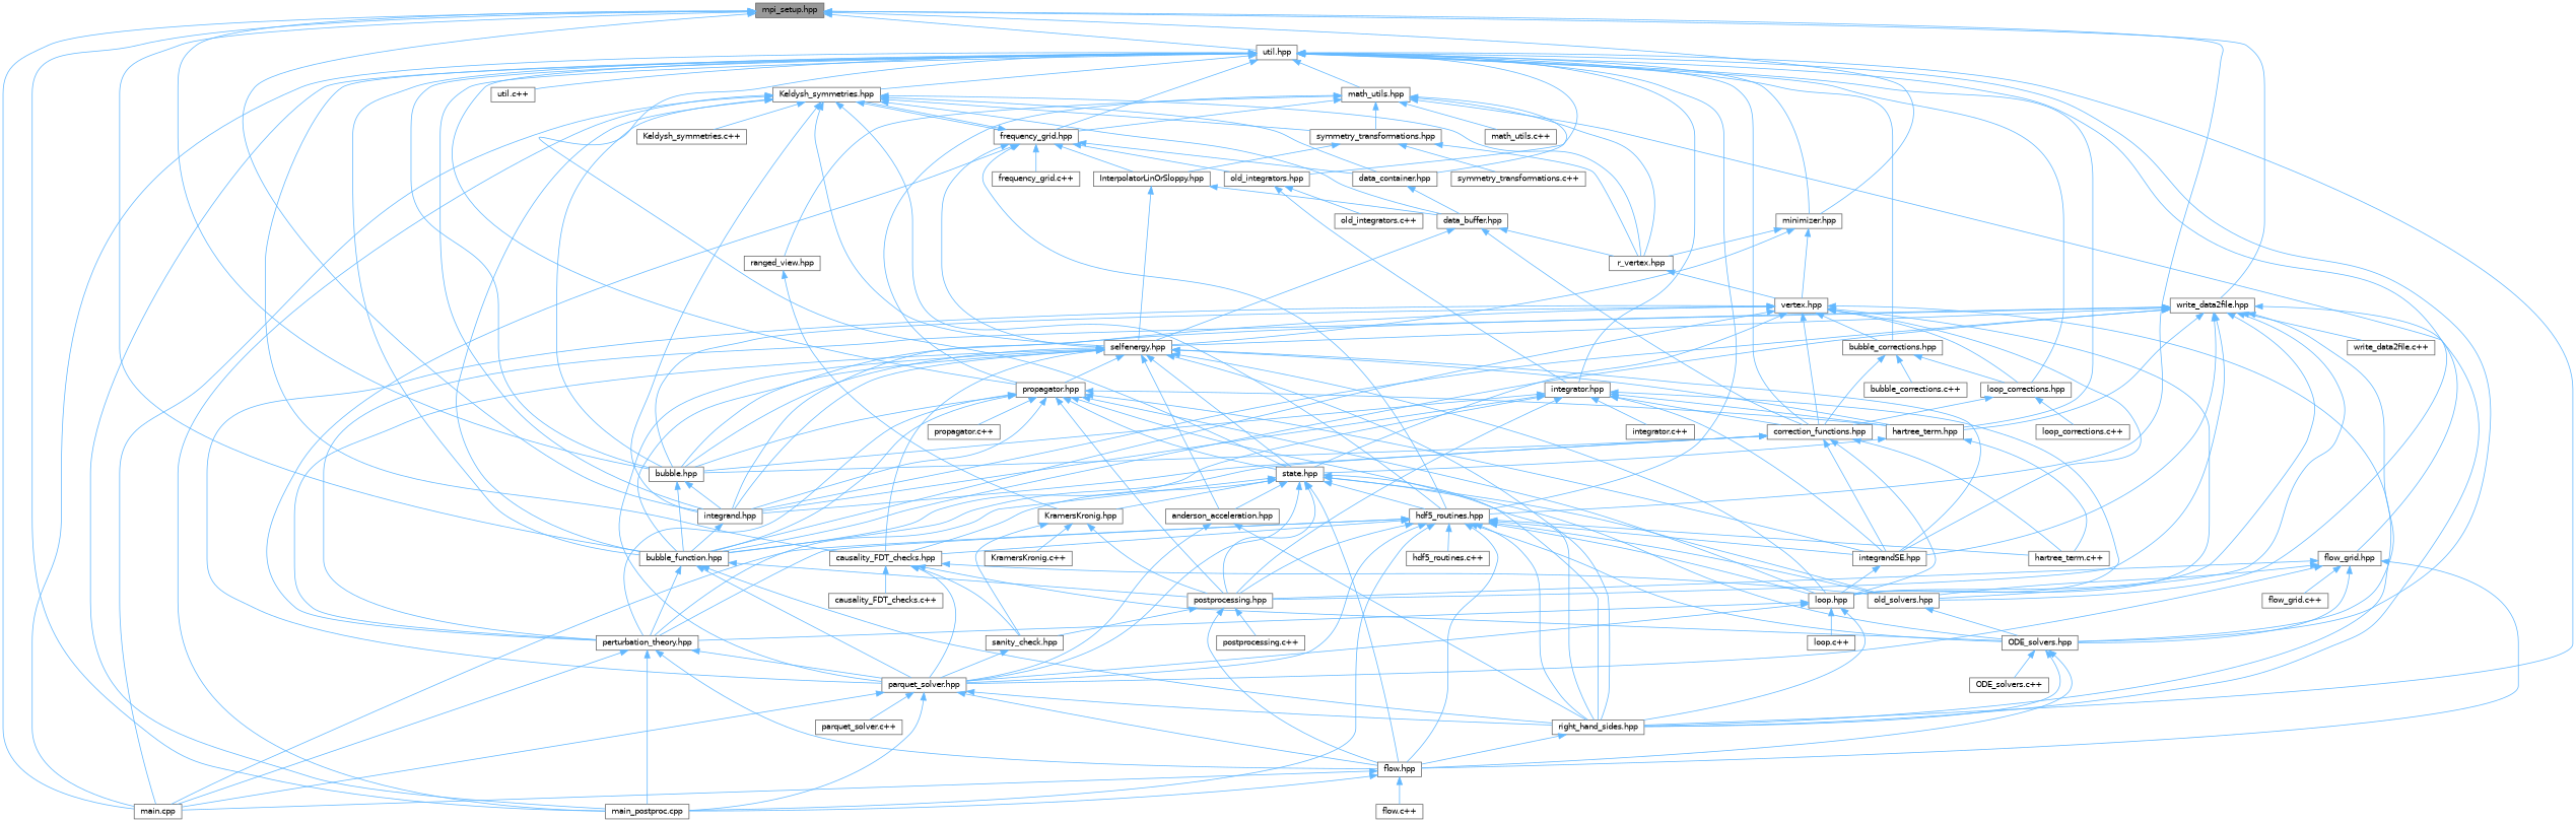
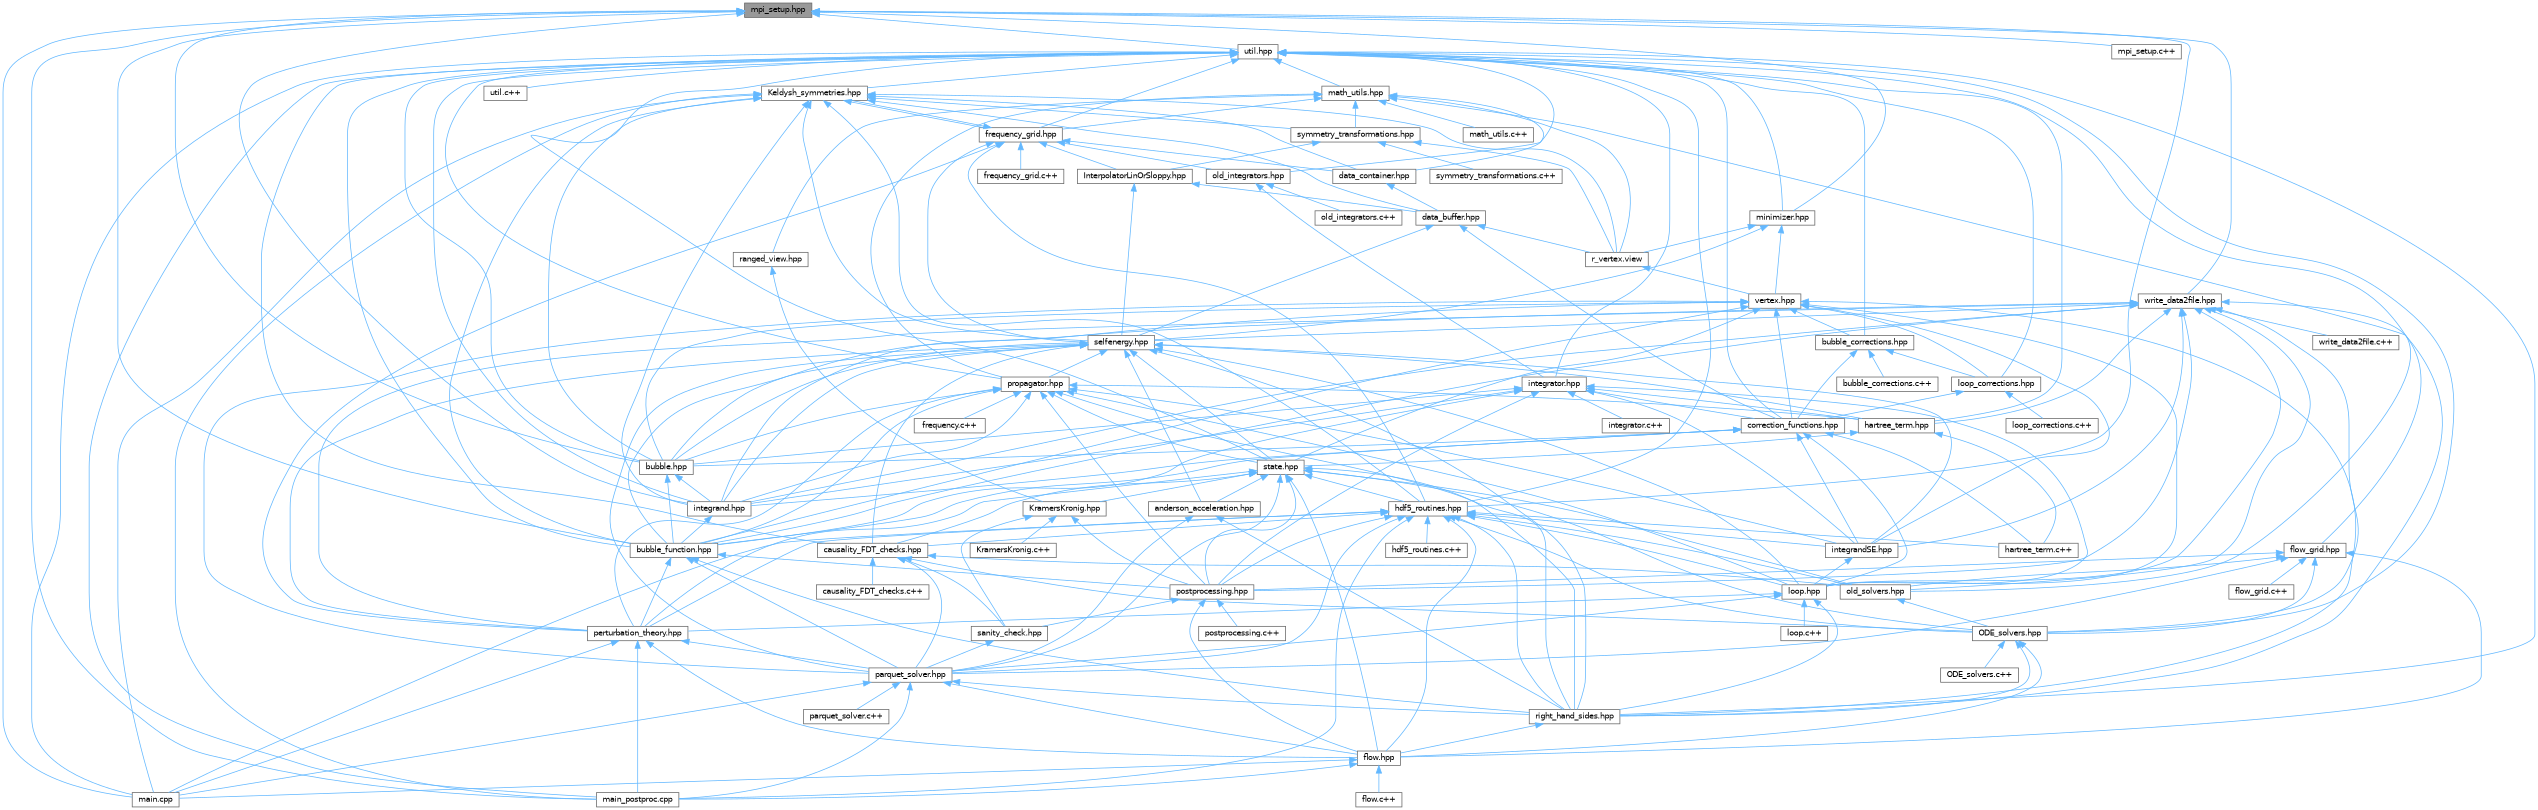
  digraph {
    node [color=grey40 fillcolor=white fontname=Helvetica fontsize=10 shape=box style=filled]
    edge [color=steelblue1 dir=back fontname=Helvetica fontsize=10 labelfontname=Helvetica labelfontsize=10 style=solid]
    n1 [color=gray40 fillcolor=grey60 fontcolor=black height=0.2 label="mpi_setup.hpp" width=0.4]
    n2 [height=0.2 label="bubble.hpp" width=0.4]
    n3 [height=0.2 label="bubble_function.hpp" width=0.4]
    n4 [height=0.2 label="main.cpp" width=0.4]
    n5 [height=0.2 label="main_postproc.cpp" width=0.4]
    n6 [height=0.2 label="integrand.hpp" width=0.4]
    n7 [height=0.2 label="hdf5_routines.hpp" width=0.4]
    n8 [height=0.2 label="minimizer.hpp" width=0.4]
+   n9 [height=0.2 label="mpi_setup.c++" width=0.4]
    n10 [height=0.2 label="util.hpp" width=0.4]
    n11 [height=0.2 label="write_data2file.hpp" width=0.4]
    n12 [height=0.2 label="parquet_solver.hpp" width=0.4]
    n13 [height=0.2 label="right_hand_sides.hpp" width=0.4]
    n14 [height=0.2 label="perturbation_theory.hpp" width=0.4]
    n15 [height=0.2 label="postprocessing.hpp" width=0.4]
    n16 [height=0.2 label="flow.hpp" width=0.4]
    n17 [height=0.2 label="ODE_solvers.hpp" width=0.4]
    n18 [height=0.2 label="causality_FDT_checks.hpp" width=0.4]
    n19 [height=0.2 label="old_solvers.hpp" width=0.4]
    n20 [height=0.2 label="hartree_term.c++" width=0.4]
    n21 [height=0.2 label="hdf5_routines.c++" width=0.4]
    n22 [height=0.2 label="integrandSE.hpp" width=0.4]
    n23 [height=0.2 label="loop.hpp" width=0.4]
-   n24 [height=0.2 label="r_vertex.hpp" width=0.4]
+   n24 [height=0.2 label="r_vertex.view" width=0.4]
    n25 [height=0.2 label="vertex.hpp" width=0.4]
    n26 [height=0.2 label="selfenergy.hpp" width=0.4]
    n27 [height=0.2 label="bubble_corrections.hpp" width=0.4]
    n28 [height=0.2 label="correction_functions.hpp" width=0.4]
    n29 [height=0.2 label="loop_corrections.hpp" width=0.4]
    n30 [height=0.2 label="state.hpp" width=0.4]
    n31 [height=0.2 label="hartree_term.hpp" width=0.4]
    n32 [height=0.2 label="propagator.hpp" width=0.4]
    n33 [height=0.2 label="Keldysh_symmetries.hpp" width=0.4]
    n34 [height=0.2 label="frequency_grid.hpp" width=0.4]
    n35 [height=0.2 label="old_integrators.hpp" width=0.4]
    n36 [height=0.2 label="integrator.hpp" width=0.4]
    n37 [height=0.2 label="math_utils.hpp" width=0.4]
    n38 [height=0.2 label="util.c++" width=0.4]
    n39 [height=0.2 label="write_data2file.c++" width=0.4]
    n40 [height=0.2 label="parquet_solver.c++" width=0.4]
    n41 [height=0.2 label="postprocessing.c++" width=0.4]
    n42 [height=0.2 label="sanity_check.hpp" width=0.4]
    n43 [height=0.2 label="flow.c++" width=0.4]
    n44 [height=0.2 label="ODE_solvers.c++" width=0.4]
    n45 [height=0.2 label="causality_FDT_checks.c++" width=0.4]
    n46 [height=0.2 label="loop.c++" width=0.4]
    n47 [height=0.2 label="anderson_acceleration.hpp" width=0.4]
    n48 [height=0.2 label="bubble_corrections.c++" width=0.4]
    n49 [height=0.2 label="loop_corrections.c++" width=0.4]
    n50 [height=0.2 label="KramersKronig.hpp" width=0.4]
    n51 [height=0.2 label="KramersKronig.c++" width=0.4]
-   n52 [height=0.2 label="propagator.c++" width=0.4]
-   n53 [height=0.2 label="Keldysh_symmetries.c++" width=0.4]
+   n52 [height=0.2 label="frequency.c++" width=0.4]
    n54 [height=0.2 label="data_buffer.hpp" width=0.4]
    n55 [height=0.2 label="data_container.hpp" width=0.4]
    n56 [height=0.2 label="symmetry_transformations.hpp" width=0.4]
    n57 [height=0.2 label="InterpolatorLinOrSloppy.hpp" width=0.4]
    n58 [height=0.2 label="frequency_grid.c++" width=0.4]
    n59 [height=0.2 label="old_integrators.c++" width=0.4]
    n60 [height=0.2 label="integrator.c++" width=0.4]
    n61 [height=0.2 label="flow_grid.hpp" width=0.4]
    n62 [height=0.2 label="math_utils.c++" width=0.4]
    n63 [height=0.2 label="ranged_view.hpp" width=0.4]
    n64 [height=0.2 label="symmetry_transformations.c++" width=0.4]
    n65 [height=0.2 label="flow_grid.c++" width=0.4]
    n1 -> n2
    n1 -> n3
    n1 -> n4
    n1 -> n5
    n1 -> n6
    n1 -> n7
    n1 -> n8
+   n1 -> n9
    n1 -> n10
    n1 -> n11
    n2 -> n3
    n2 -> n6
    n3 -> n12
    n3 -> n13
    n3 -> n14
    n3 -> n15
    n6 -> n3
    n7 -> n4
    n7 -> n5
    n7 -> n12
    n7 -> n13
    n7 -> n14
    n7 -> n15
    n7 -> n16
    n7 -> n17
    n7 -> n18
    n7 -> n19
    n7 -> n20
    n7 -> n21
    n7 -> n22
    n7 -> n23
    n8 -> n24
    n8 -> n25
    n8 -> n26
    n10 -> n2
    n10 -> n3
    n10 -> n4
    n10 -> n5
    n10 -> n6
    n10 -> n7
    n10 -> n8
    n10 -> n13
    n10 -> n17
    n10 -> n18
    n10 -> n19
    n10 -> n27
    n10 -> n28
    n10 -> n29
    n10 -> n30
    n10 -> n31
    n10 -> n32
    n10 -> n33
    n10 -> n34
    n10 -> n35
    n10 -> n36
    n10 -> n37
    n10 -> n38
    n11 -> n2
    n11 -> n3
    n11 -> n6
    n11 -> n13
    n11 -> n14
    n11 -> n15
    n11 -> n17
    n11 -> n19
    n11 -> n22
    n11 -> n23
    n11 -> n26
    n11 -> n31
    n11 -> n39
    n12 -> n4
    n12 -> n5
    n12 -> n13
    n12 -> n16
    n12 -> n40
    n13 -> n16
    n14 -> n4
    n14 -> n5
    n14 -> n12
    n14 -> n16
    n15 -> n16
    n15 -> n41
    n15 -> n42
    n16 -> n4
    n16 -> n5
    n16 -> n43
    n17 -> n13
    n17 -> n16
    n17 -> n44
    n18 -> n12
    n18 -> n17
    n18 -> n19
    n18 -> n42
    n18 -> n45
    n19 -> n17
    n22 -> n23
    n23 -> n12
    n23 -> n13
    n23 -> n14
    n23 -> n46
    n24 -> n25
    n25 -> n2
    n25 -> n3
    n25 -> n6
    n25 -> n12
    n25 -> n13
    n25 -> n22
    n25 -> n23
    n25 -> n27
    n25 -> n28
    n25 -> n29
    n25 -> n30
    n26 -> n2
    n26 -> n3
    n26 -> n6
    n26 -> n12
    n26 -> n13
    n26 -> n14
    n26 -> n18
    n26 -> n22
    n26 -> n23
    n26 -> n30
    n26 -> n31
    n26 -> n32
    n26 -> n47
    n27 -> n28
    n27 -> n29
    n27 -> n48
    n28 -> n2
    n28 -> n3
    n28 -> n6
    n28 -> n20
    n28 -> n22
    n28 -> n23
    n29 -> n28
    n29 -> n49
    n30 -> n7
    n30 -> n12
    n30 -> n13
    n30 -> n14
    n30 -> n15
    n30 -> n16
    n30 -> n17
    n30 -> n18
    n30 -> n19
    n30 -> n47
    n30 -> n50
    n31 -> n20
    n31 -> n30
    n32 -> n2
    n32 -> n3
    n32 -> n6
    n32 -> n13
    n32 -> n14
    n32 -> n15
    n32 -> n22
    n32 -> n23
    n32 -> n30
    n32 -> n31
    n32 -> n52
    n33 -> n2
    n33 -> n3
    n33 -> n4
    n33 -> n5
    n33 -> n6
    n33 -> n7
    n33 -> n24
    n33 -> n26
    n33 -> n34
-   n33 -> n53
    n33 -> n54
    n33 -> n55
    n33 -> n56
    n34 -> n7
    n34 -> n14
    n34 -> n26
    n34 -> n33
    n34 -> n35
    n34 -> n55
    n34 -> n57
    n34 -> n58
    n35 -> n36
    n35 -> n59
    n36 -> n2
    n36 -> n3
    n36 -> n6
    n36 -> n15
    n36 -> n22
    n36 -> n23
    n36 -> n28
    n36 -> n31
    n36 -> n60
    n37 -> n24
    n37 -> n32
    n37 -> n34
    n37 -> n55
    n37 -> n56
    n37 -> n61
    n37 -> n62
    n37 -> n63
    n42 -> n12
    n47 -> n12
    n47 -> n13
    n50 -> n15
    n50 -> n42
    n50 -> n51
    n54 -> n24
    n54 -> n26
    n54 -> n28
    n55 -> n54
    n56 -> n24
    n56 -> n57
    n56 -> n64
    n57 -> n26
    n57 -> n54
    n61 -> n12
    n61 -> n15
    n61 -> n16
    n61 -> n17
    n61 -> n19
    n61 -> n65
    n63 -> n50
  }
